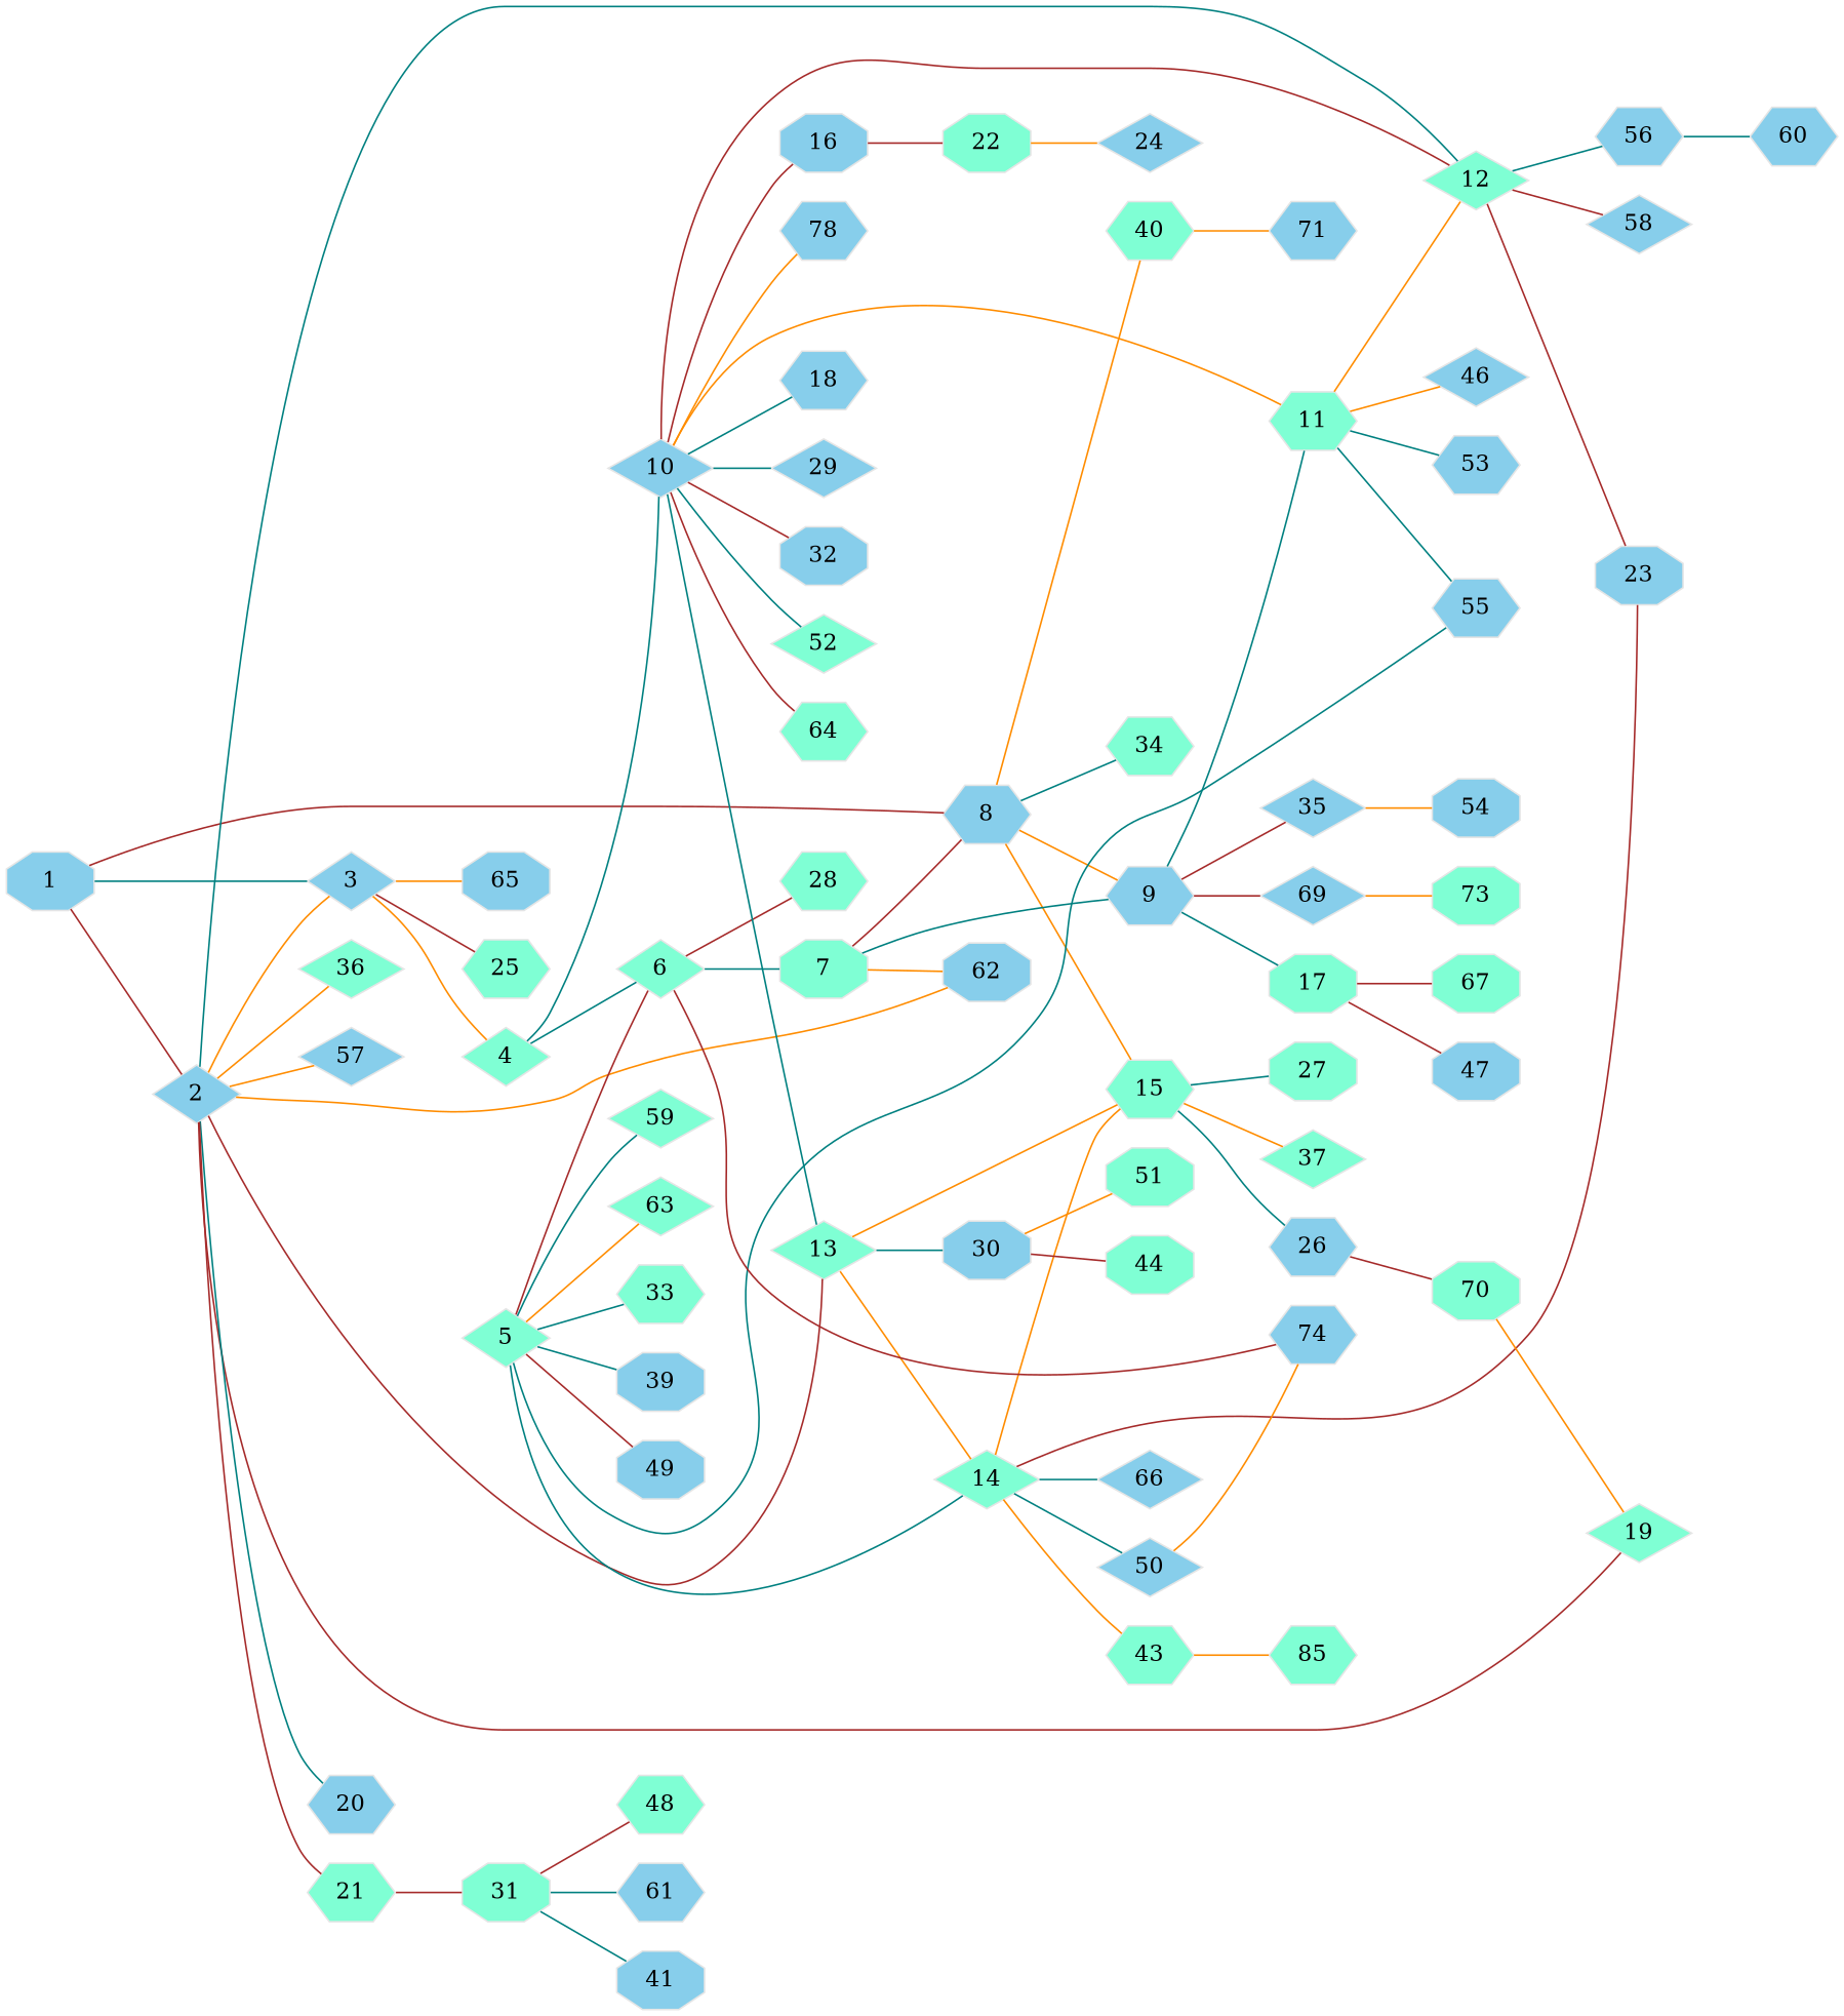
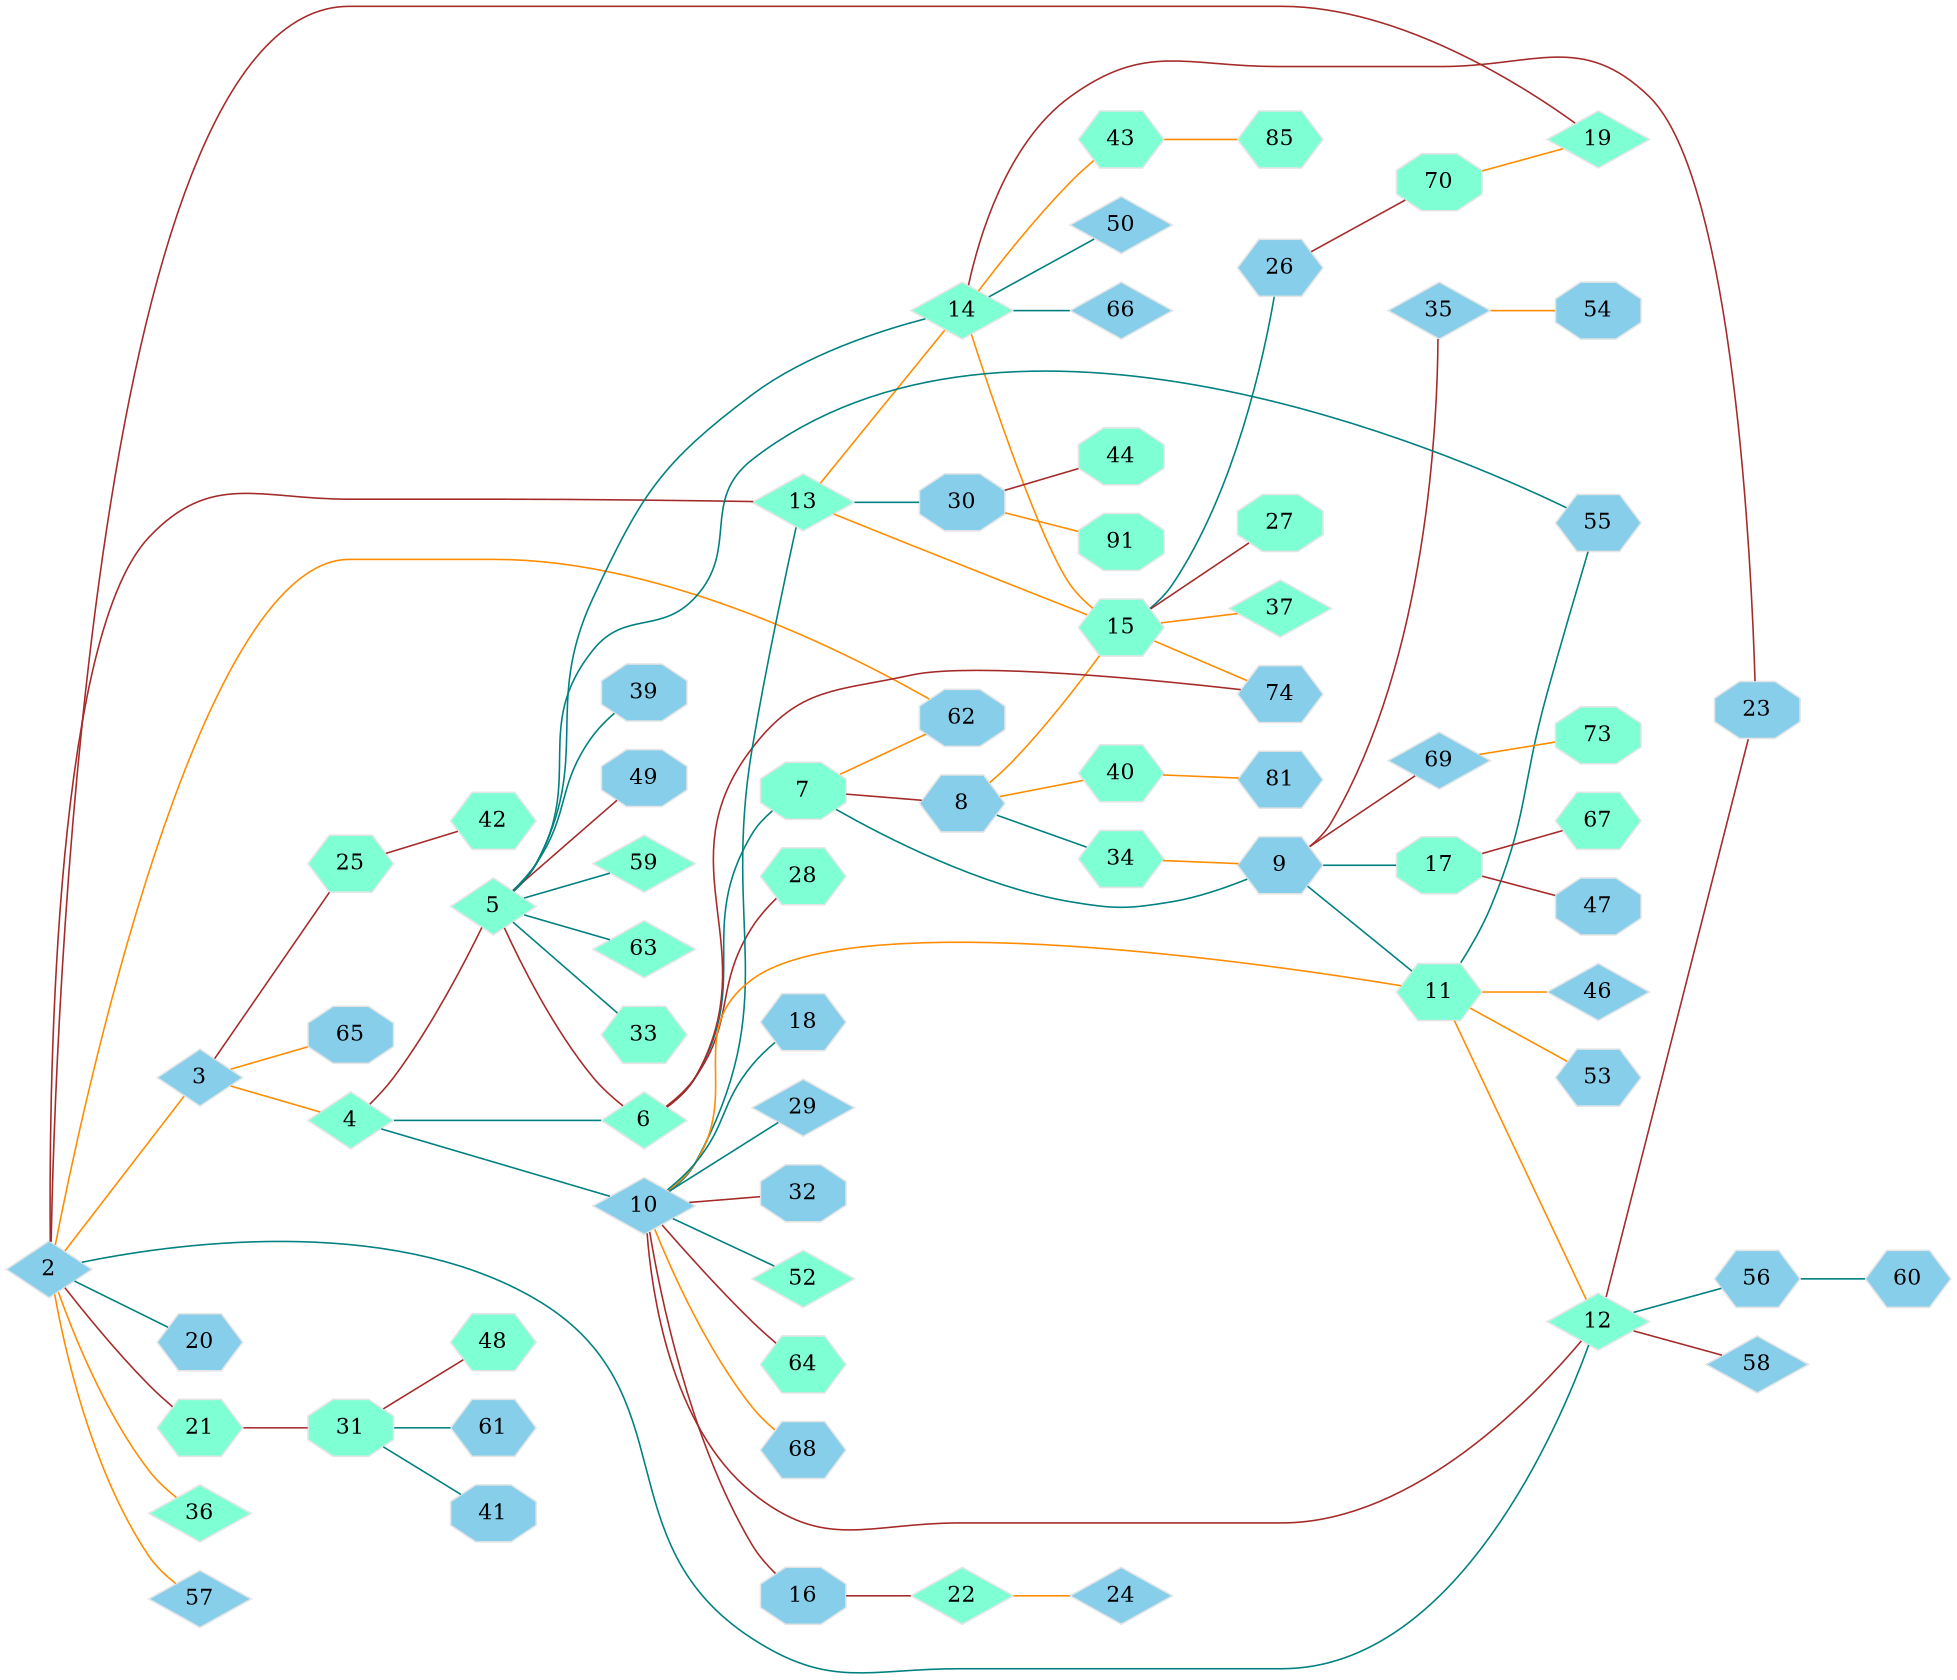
  graph {
    rankdir=LR
    node [color=gray90 fillcolor=skyblue shape=hexagon style=filled]
    edge [color=teal]
-   1 [shape=octagon]
    2 [shape=diamond]
    3 [shape=diamond]
    8
    12 [fillcolor=aquamarine shape=diamond]
    13 [fillcolor=aquamarine shape=diamond]
    19 [fillcolor=aquamarine shape=diamond]
    20
    21 [fillcolor=aquamarine]
    36 [fillcolor=aquamarine shape=diamond]
    57 [shape=diamond]
    62 [shape=octagon]
    4 [fillcolor=aquamarine shape=diamond]
    25 [fillcolor=aquamarine]
    65 [shape=octagon]
    9
    15 [fillcolor=aquamarine]
    34 [fillcolor=aquamarine]
    40 [fillcolor=aquamarine]
    23 [shape=octagon]
    56
    58 [shape=diamond]
    14 [fillcolor=aquamarine shape=diamond]
    30 [shape=octagon]
    31 [fillcolor=aquamarine shape=octagon]
    5 [fillcolor=aquamarine shape=diamond]
    6 [fillcolor=aquamarine shape=diamond]
    10 [shape=diamond]
+   42 [fillcolor=aquamarine]
    33 [fillcolor=aquamarine]
    39 [shape=octagon]
    49 [shape=octagon]
    55
    59 [fillcolor=aquamarine shape=diamond]
    63 [fillcolor=aquamarine shape=diamond]
    7 [fillcolor=aquamarine shape=octagon]
    28 [fillcolor=aquamarine]
    74
    11 [fillcolor=aquamarine]
    16 [shape=octagon]
    18
    29 [shape=diamond]
    32 [shape=octagon]
    52 [fillcolor=aquamarine shape=diamond]
    64 [fillcolor=aquamarine]
-   68 [label=78]
+   68
    43 [fillcolor=aquamarine]
    50 [shape=diamond]
    66 [shape=diamond]
    17 [fillcolor=aquamarine shape=octagon]
    35 [shape=diamond]
    69 [shape=diamond]
    26
    27 [fillcolor=aquamarine shape=octagon]
    37 [fillcolor=aquamarine shape=diamond]
-   71
+   71 [label=81]
    46 [shape=diamond]
    53
    47 [shape=octagon]
-   67 [fillcolor=aquamarine shape=octagon]
+   67 [fillcolor=aquamarine]
    54 [shape=octagon]
    73 [fillcolor=aquamarine shape=octagon]
-   22 [fillcolor=aquamarine shape=octagon]
+   22 [fillcolor=aquamarine shape=diamond]
    60
    44 [fillcolor=aquamarine shape=octagon]
-   51 [fillcolor=aquamarine shape=octagon]
+   51 [fillcolor=aquamarine shape=octagon label=91]
    n67 [fillcolor=aquamarine label=85]
    70 [fillcolor=aquamarine shape=octagon]
    24 [shape=diamond]
    41 [shape=octagon]
    48 [fillcolor=aquamarine]
    61
-   1 -- 2 [color=brown]
-   1 -- 3
-   1 -- 8 [color=brown]
    2 -- 3 [color=darkorange]
    2 -- 12
    2 -- 13 [color=brown]
    2 -- 19 [color=brown]
    2 -- 20
    2 -- 21 [color=brown]
    2 -- 36 [color=darkorange]
    2 -- 57 [color=darkorange]
    2 -- 62 [color=darkorange]
    3 -- 4 [color=darkorange]
    3 -- 25 [color=brown]
    3 -- 65 [color=darkorange]
-   8 -- 9 [color=darkorange]
+   34 -- 9 [color=darkorange]
    8 -- 15 [color=darkorange]
    8 -- 34
    8 -- 40 [color=darkorange]
    12 -- 23 [color=brown]
    12 -- 56
    12 -- 58 [color=brown]
    13 -- 15 [color=darkorange]
    13 -- 14 [color=darkorange]
    13 -- 30
    21 -- 31 [color=brown]
+   4 -- 5 [color=brown]
    4 -- 6
    4 -- 10
+   25 -- 42 [color=brown]
    9 -- 11
    9 -- 17
    9 -- 35 [color=brown]
    9 -- 69 [color=brown]
-   50 -- 74 [color=darkorange]
+   15 -- 74 [color=darkorange]
    15 -- 26
-   15 -- 27
+   15 -- 27 [color=brown]
    15 -- 37 [color=darkorange]
    40 -- 71 [color=darkorange]
    56 -- 60
    14 -- 15 [color=darkorange]
    14 -- 23 [color=brown]
    14 -- 43 [color=darkorange]
    14 -- 50
    14 -- 66
    30 -- 44 [color=brown]
    30 -- 51 [color=darkorange]
    31 -- 41
    31 -- 48 [color=brown]
    31 -- 61
    5 -- 14
    5 -- 6 [color=brown]
    5 -- 33
    5 -- 39
    5 -- 49 [color=brown]
    5 -- 55
    5 -- 59
-   5 -- 63 [color=darkorange]
+   5 -- 63
    6 -- 7
    6 -- 28 [color=brown]
    6 -- 74 [color=brown]
    10 -- 12 [color=brown]
    10 -- 13
    10 -- 11 [color=darkorange]
    10 -- 16 [color=brown]
    10 -- 18
    10 -- 29
    10 -- 32 [color=brown]
    10 -- 52
    10 -- 64 [color=brown]
    10 -- 68 [color=darkorange]
    7 -- 8 [color=brown]
    7 -- 62 [color=darkorange]
    7 -- 9
    11 -- 12 [color=darkorange]
    11 -- 55
    11 -- 46 [color=darkorange]
-   11 -- 53
+   11 -- 53 [color=darkorange]
    16 -- 22 [color=brown]
    43 -- n67 [color=darkorange]
    17 -- 47 [color=brown]
    17 -- 67 [color=brown]
    35 -- 54 [color=darkorange]
    69 -- 73 [color=darkorange]
    26 -- 70 [color=brown]
    22 -- 24 [color=darkorange]
    70 -- 19 [color=darkorange]
  }
